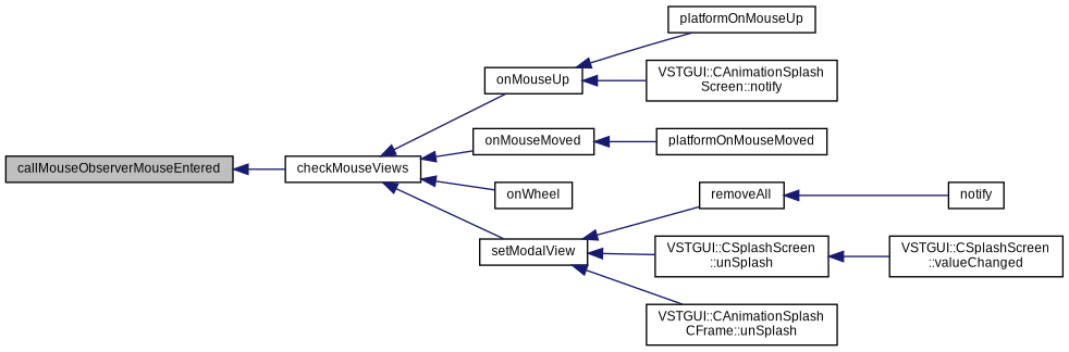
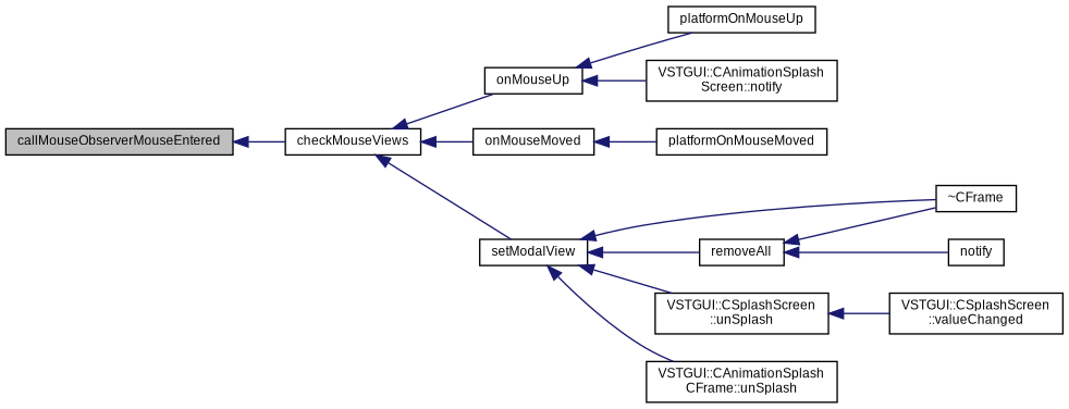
  digraph {
    rankdir=LR
    node [color=black fontname=Arial fontsize=9 shape=record]
    edge [color=midnightblue dir=back fontname=Arial fontsize=9 labelfontname=Arial labelfontsize=9 style=solid]
    n1 [fillcolor=grey75 fontcolor=black height=0.2 label=callMouseObserverMouseEntered style=filled width=0.4]
    n2 [height=0.2 label=checkMouseViews width=0.4]
    n3 [height=0.2 label=onMouseUp width=0.4]
    n4 [height=0.2 label=onMouseMoved width=0.4]
-   n5 [height=0.2 label=onWheel width=0.4]
    n6 [height=0.2 label=setModalView width=0.4]
    n7 [height=0.2 label=platformOnMouseUp width=0.4]
    n8 [height=0.2 label="VSTGUI::CAnimationSplash\lScreen::notify" width=0.4]
    n9 [height=0.2 label=platformOnMouseMoved width=0.4]
+   n10 [height=0.2 label="~CFrame" width=0.4]
    n11 [height=0.2 label=removeAll width=0.4]
    n12 [height=0.2 label="VSTGUI::CSplashScreen\l::unSplash" width=0.4]
    n13 [height=0.2 label="VSTGUI::CAnimationSplash\lCFrame::unSplash" width=0.4]
    n14 [height=0.2 label=notify width=0.4]
    n15 [height=0.2 label="VSTGUI::CSplashScreen\l::valueChanged" width=0.4]
    n1 -> n2
    n2 -> n3
    n2 -> n4
-   n2 -> n5
    n2 -> n6
    n3 -> n7
    n3 -> n8
    n4 -> n9
+   n6 -> n10
    n6 -> n11
    n6 -> n12
    n6 -> n13
+   n11 -> n10
    n11 -> n14
    n12 -> n15
  }
